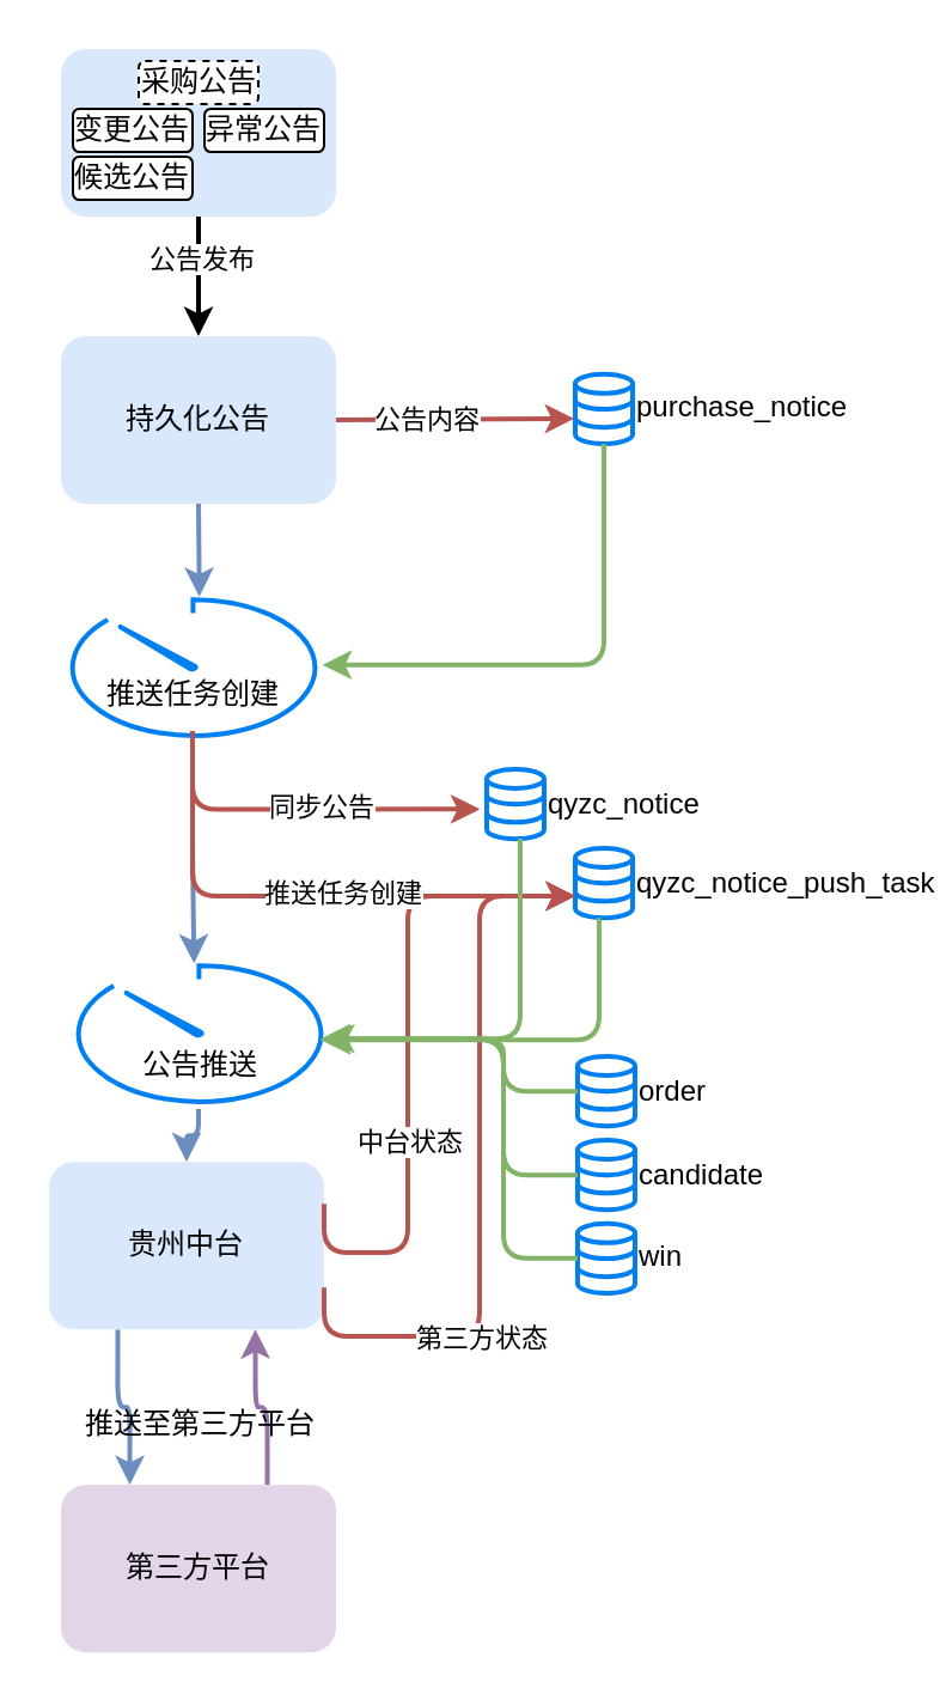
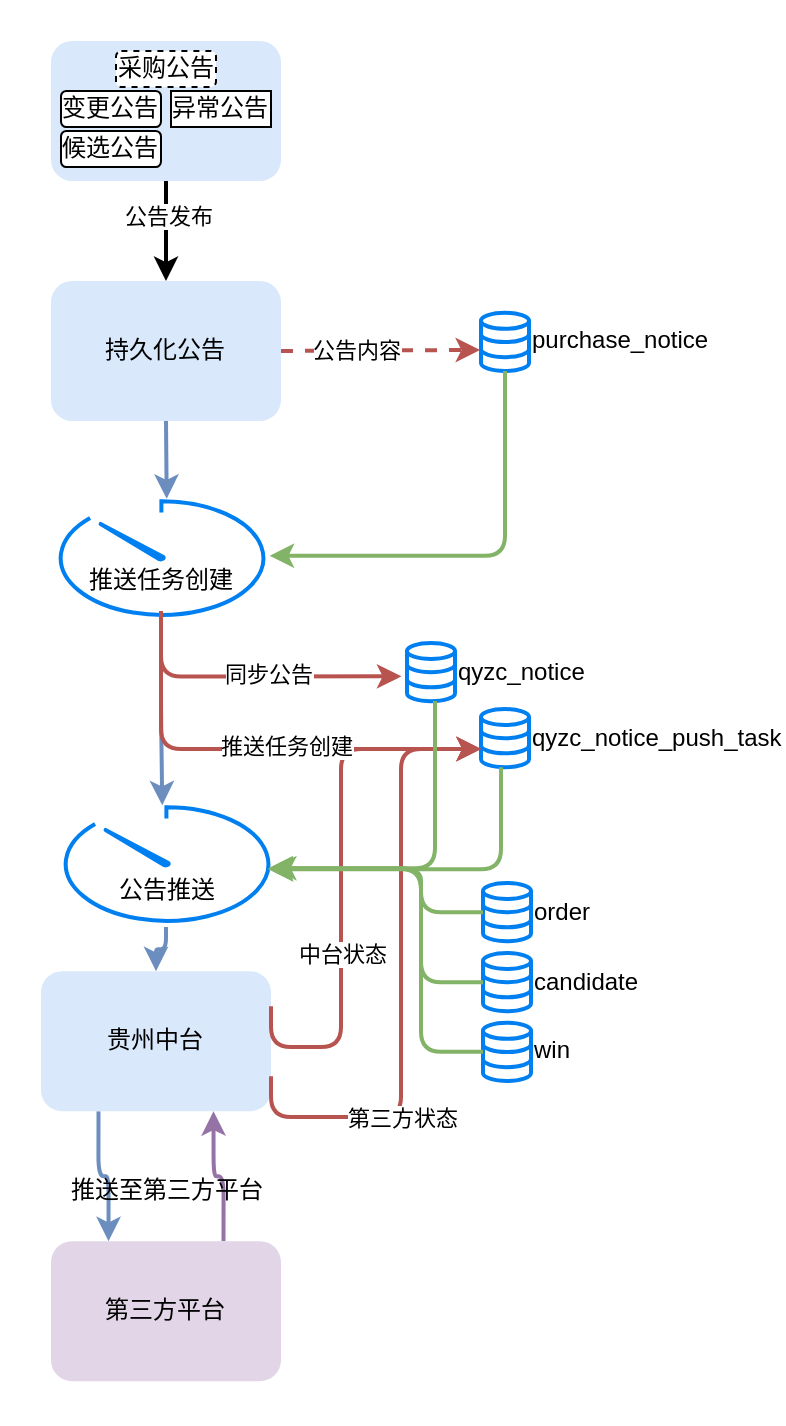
  <mxCell id="0" />
  <mxCell id="1" parent="0" />
  <mxCell id="2" style="edgeStyle=none;html=1;exitX=0.5;exitY=1;exitDx=0;exitDy=0;entryX=0.5;entryY=0;entryDx=0;entryDy=0;strokeWidth=2;fontFamily=仿宋;" edge="1" parent="1" source="4" target="9"><mxGeometry relative="1" as="geometry" /></mxCell>
  <mxCell id="3" value="公告发布" style="edgeLabel;html=1;align=center;verticalAlign=middle;resizable=0;points=[];fontFamily=仿宋;" vertex="1" connectable="0" parent="2"><mxGeometry x="-0.309" y="1" relative="1" as="geometry"><mxPoint as="offset" /></mxGeometry></mxCell>
  <mxCell id="4" value="" style="rounded=1;whiteSpace=wrap;html=1;fillColor=#dae8fc;strokeColor=none;fontFamily=仿宋;" vertex="1" parent="1"><mxGeometry x="25" y="20" width="115" height="70" as="geometry" /></mxCell>
  <mxCell id="5" value="&lt;span style=&quot;color: rgb(0, 0, 0);&quot;&gt;采购公告&lt;/span&gt;" style="rounded=1;whiteSpace=wrap;html=1;fontFamily=仿宋;dashed=1;" vertex="1" parent="1"><mxGeometry x="57.5" y="25" width="50" height="18" as="geometry" /></mxCell>
  <mxCell id="6" value="&lt;span style=&quot;color: rgb(0, 0, 0);&quot;&gt;候选公告&lt;/span&gt;" style="rounded=1;whiteSpace=wrap;html=1;fontFamily=仿宋;" vertex="1" parent="1"><mxGeometry x="30" y="65" width="50" height="18" as="geometry" /></mxCell>
  <mxCell id="7" value="变更公告" style="rounded=1;whiteSpace=wrap;html=1;fontFamily=仿宋;" vertex="1" parent="1"><mxGeometry x="30" y="45" width="50" height="18" as="geometry" /></mxCell>
- <mxCell id="8" value="&lt;span style=&quot;color: rgb(0, 0, 0);&quot;&gt;异常公告&lt;/span&gt;" style="rounded=1;whiteSpace=wrap;html=1;fontFamily=仿宋;" vertex="1" parent="1"><mxGeometry x="85" y="45" width="50" height="18" as="geometry" /></mxCell>
+ <mxCell id="8" value="&lt;span style=&quot;color: rgb(0, 0, 0);&quot;&gt;异常公告&lt;/span&gt;" style="whiteSpace=wrap;html=1;fontFamily=仿宋;rounded=0;" vertex="1" parent="1"><mxGeometry x="85" y="45" width="50" height="18" as="geometry" /></mxCell>
  <mxCell id="9" value="持久化公告" style="rounded=1;whiteSpace=wrap;html=1;fillColor=#dae8fc;strokeColor=none;fontFamily=黑体;" vertex="1" parent="1"><mxGeometry x="25" y="140" width="115" height="70" as="geometry" /></mxCell>
  <mxCell id="10" value="purchase_notice" style="html=1;verticalLabelPosition=middle;align=left;labelBackgroundColor=#ffffff;verticalAlign=middle;strokeWidth=2;strokeColor=#0080F0;shadow=0;dashed=0;shape=mxgraph.ios7.icons.data;labelPosition=right;fontFamily=Helvetica;" vertex="1" parent="1"><mxGeometry x="240" y="155.9" width="24" height="29.1" as="geometry" /></mxCell>
- <mxCell id="11" style="edgeStyle=none;html=1;exitX=1;exitY=0.5;exitDx=0;exitDy=0;entryX=-0.018;entryY=0.638;entryDx=0;entryDy=0;entryPerimeter=0;fillColor=#f8cecc;strokeColor=#b85450;strokeWidth=2;fontFamily=仿宋;" edge="1" parent="1" source="9" target="10"><mxGeometry relative="1" as="geometry" /></mxCell>
+ <mxCell id="11" style="edgeStyle=none;html=1;exitX=1;exitY=0.5;exitDx=0;exitDy=0;entryX=-0.018;entryY=0.638;entryDx=0;entryDy=0;entryPerimeter=0;fillColor=#f8cecc;strokeColor=#b85450;strokeWidth=2;fontFamily=仿宋;dashed=1;" edge="1" parent="1" source="9" target="10"><mxGeometry relative="1" as="geometry" /></mxCell>
  <mxCell id="12" value="公告内容" style="edgeLabel;html=1;align=center;verticalAlign=middle;resizable=0;points=[];fontFamily=仿宋;" vertex="1" connectable="0" parent="11"><mxGeometry x="-0.237" relative="1" as="geometry"><mxPoint as="offset" /></mxGeometry></mxCell>
  <mxCell id="13" value="" style="html=1;verticalLabelPosition=bottom;align=center;labelBackgroundColor=#ffffff;verticalAlign=top;strokeWidth=2;strokeColor=#0080F0;shadow=0;dashed=0;shape=mxgraph.ios7.icons.gauge;fontFamily=仿宋;" vertex="1" parent="1"><mxGeometry x="25" y="250" width="110" height="60" as="geometry" /></mxCell>
  <mxCell id="14" value="推送任务创建" style="text;html=1;align=center;verticalAlign=middle;resizable=0;points=[];autosize=1;strokeColor=none;fillColor=none;fontFamily=仿宋;" vertex="1" parent="1"><mxGeometry x="30" y="275" width="100" height="30" as="geometry" /></mxCell>
  <mxCell id="15" style="edgeStyle=none;html=1;exitX=0.5;exitY=1;exitDx=0;exitDy=0;entryX=0.526;entryY=-0.019;entryDx=0;entryDy=0;entryPerimeter=0;fillColor=#dae8fc;strokeColor=#6c8ebf;strokeWidth=2;fontFamily=仿宋;" edge="1" parent="1" source="9" target="13"><mxGeometry relative="1" as="geometry" /></mxCell>
  <mxCell id="16" value="qyzc_notice" style="html=1;verticalLabelPosition=middle;align=left;labelBackgroundColor=#ffffff;verticalAlign=middle;strokeWidth=2;strokeColor=#0080F0;shadow=0;dashed=0;shape=mxgraph.ios7.icons.data;labelPosition=right;fontFamily=Helvetica;" vertex="1" parent="1"><mxGeometry x="203" y="321" width="24" height="29.1" as="geometry" /></mxCell>
  <mxCell id="17" value="qyzc_notice_push_task" style="html=1;verticalLabelPosition=middle;align=left;labelBackgroundColor=#ffffff;verticalAlign=middle;strokeWidth=2;strokeColor=#0080F0;shadow=0;dashed=0;shape=mxgraph.ios7.icons.data;labelPosition=right;fontFamily=Helvetica;" vertex="1" parent="1"><mxGeometry x="240" y="354" width="24" height="29.1" as="geometry" /></mxCell>
  <mxCell id="18" style="edgeStyle=orthogonalEdgeStyle;html=1;entryX=0.5;entryY=0;entryDx=0;entryDy=0;fillColor=#dae8fc;strokeColor=#6c8ebf;strokeWidth=2;fontFamily=仿宋;" edge="1" parent="1" source="19" target="23"><mxGeometry relative="1" as="geometry" /></mxCell>
  <mxCell id="19" value="" style="html=1;verticalLabelPosition=bottom;align=center;labelBackgroundColor=#ffffff;verticalAlign=top;strokeWidth=2;strokeColor=#0080F0;shadow=0;dashed=0;shape=mxgraph.ios7.icons.gauge;fontFamily=仿宋;" vertex="1" parent="1"><mxGeometry x="27.5" y="403" width="110" height="60" as="geometry" /></mxCell>
  <mxCell id="20" value="公告推送" style="text;html=1;align=center;verticalAlign=middle;resizable=0;points=[];autosize=1;strokeColor=none;fillColor=none;fontFamily=仿宋;" vertex="1" parent="1"><mxGeometry x="47.5" y="430" width="70" height="30" as="geometry" /></mxCell>
  <mxCell id="21" style="edgeStyle=orthogonalEdgeStyle;html=1;entryX=0.483;entryY=-0.014;entryDx=0;entryDy=0;entryPerimeter=0;fillColor=#dae8fc;strokeColor=#6c8ebf;strokeWidth=2;fontFamily=仿宋;" edge="1" parent="1" source="14" target="19"><mxGeometry relative="1" as="geometry" /></mxCell>
  <mxCell id="22" style="edgeStyle=orthogonalEdgeStyle;html=1;exitX=0.25;exitY=1;exitDx=0;exitDy=0;entryX=0.25;entryY=0;entryDx=0;entryDy=0;fillColor=#dae8fc;strokeColor=#6c8ebf;strokeWidth=2;fontFamily=仿宋;" edge="1" parent="1" source="23" target="25"><mxGeometry relative="1" as="geometry" /></mxCell>
  <mxCell id="23" value="贵州中台" style="rounded=1;whiteSpace=wrap;html=1;fillColor=#dae8fc;strokeColor=none;fontFamily=黑体;" vertex="1" parent="1"><mxGeometry x="20" y="485.1" width="115" height="70" as="geometry" /></mxCell>
  <mxCell id="24" style="edgeStyle=orthogonalEdgeStyle;html=1;exitX=0.75;exitY=0;exitDx=0;exitDy=0;entryX=0.75;entryY=1;entryDx=0;entryDy=0;fillColor=#e1d5e7;strokeColor=#9673a6;strokeWidth=2;fontFamily=仿宋;" edge="1" parent="1" source="25" target="23"><mxGeometry relative="1" as="geometry" /></mxCell>
  <mxCell id="25" value="第三方平台" style="rounded=1;whiteSpace=wrap;html=1;fillColor=#e1d5e7;strokeColor=none;fontFamily=黑体;" vertex="1" parent="1"><mxGeometry x="25" y="620.1" width="115" height="70" as="geometry" /></mxCell>
  <mxCell id="26" style="edgeStyle=orthogonalEdgeStyle;html=1;entryX=0;entryY=0.687;entryDx=0;entryDy=0;entryPerimeter=0;fillColor=#f8cecc;strokeColor=#b85450;exitX=1;exitY=0.25;exitDx=0;exitDy=0;strokeWidth=2;fontFamily=仿宋;" edge="1" parent="1" source="23" target="17"><mxGeometry relative="1" as="geometry"><Array as="points"><mxPoint x="170" y="523" /><mxPoint x="170" y="374" /></Array></mxGeometry></mxCell>
  <mxCell id="27" value="中台状态" style="edgeLabel;html=1;align=center;verticalAlign=middle;resizable=0;points=[];fontFamily=仿宋;" vertex="1" connectable="0" parent="26"><mxGeometry x="-0.254" relative="1" as="geometry"><mxPoint as="offset" /></mxGeometry></mxCell>
  <mxCell id="28" style="edgeStyle=orthogonalEdgeStyle;html=1;exitX=1;exitY=0.75;exitDx=0;exitDy=0;entryX=0;entryY=0.687;entryDx=0;entryDy=0;entryPerimeter=0;fillColor=#f8cecc;strokeColor=#b85450;strokeWidth=2;fontFamily=仿宋;" edge="1" parent="1" source="23" target="17"><mxGeometry relative="1" as="geometry"><Array as="points"><mxPoint x="200" y="558" /><mxPoint x="200" y="374" /></Array></mxGeometry></mxCell>
  <mxCell id="29" value="第三方状态" style="edgeLabel;html=1;align=center;verticalAlign=middle;resizable=0;points=[];" vertex="1" connectable="0" parent="28"><mxGeometry x="-0.452" relative="1" as="geometry"><mxPoint as="offset" /></mxGeometry></mxCell>
  <mxCell id="30" style="edgeStyle=orthogonalEdgeStyle;html=1;entryX=0;entryY=0.687;entryDx=0;entryDy=0;entryPerimeter=0;fillColor=#f8cecc;strokeColor=#b85450;strokeWidth=2;fontFamily=仿宋;" edge="1" parent="1" source="13" target="17"><mxGeometry relative="1" as="geometry"><Array as="points"><mxPoint y="374" x="80" /></Array></mxGeometry></mxCell>
  <mxCell id="31" value="&lt;span style=&quot;color: rgb(0, 0, 0); font-family: 仿宋;&quot;&gt;推送任务创建&lt;/span&gt;" style="edgeLabel;html=1;align=center;verticalAlign=middle;resizable=0;points=[];" vertex="1" connectable="0" parent="30"><mxGeometry x="0.131" y="1" relative="1" as="geometry"><mxPoint as="offset" /></mxGeometry></mxCell>
  <mxCell id="32" value="推送至第三方平台" style="text;html=1;align=center;verticalAlign=middle;resizable=0;points=[];autosize=1;strokeColor=none;fillColor=none;fontFamily=仿宋;" vertex="1" parent="1"><mxGeometry x="22.5" y="580.1" width="120" height="30" as="geometry" /></mxCell>
  <mxCell id="33" style="edgeStyle=orthogonalEdgeStyle;html=1;entryX=0.994;entryY=0.457;entryDx=0;entryDy=0;entryPerimeter=0;fillColor=#d5e8d4;strokeColor=#82b366;strokeWidth=2;" edge="1" parent="1" source="10" target="13"><mxGeometry relative="1" as="geometry"><Array as="points"><mxPoint x="252" y="277" /></Array></mxGeometry></mxCell>
  <mxCell id="34" value="order" style="html=1;verticalLabelPosition=middle;align=left;labelBackgroundColor=#ffffff;verticalAlign=middle;strokeWidth=2;strokeColor=#0080F0;shadow=0;dashed=0;shape=mxgraph.ios7.icons.data;labelPosition=right;fontFamily=Helvetica;" vertex="1" parent="1"><mxGeometry x="241" y="441" width="24" height="29.1" as="geometry" /></mxCell>
  <mxCell id="35" value="candidate" style="html=1;verticalLabelPosition=middle;align=left;labelBackgroundColor=#ffffff;verticalAlign=middle;strokeWidth=2;strokeColor=#0080F0;shadow=0;dashed=0;shape=mxgraph.ios7.icons.data;labelPosition=right;fontFamily=Helvetica;" vertex="1" parent="1"><mxGeometry x="241" y="476" width="24" height="29.1" as="geometry" /></mxCell>
  <mxCell id="36" value="win" style="html=1;verticalLabelPosition=middle;align=left;labelBackgroundColor=#ffffff;verticalAlign=middle;strokeWidth=2;strokeColor=#0080F0;shadow=0;dashed=0;shape=mxgraph.ios7.icons.data;labelPosition=right;fontFamily=Helvetica;" vertex="1" parent="1"><mxGeometry x="241" y="510.9" width="24" height="29.1" as="geometry" /></mxCell>
  <mxCell id="37" style="edgeStyle=orthogonalEdgeStyle;html=1;entryX=0.964;entryY=0.516;entryDx=0;entryDy=0;entryPerimeter=0;strokeWidth=2;fillColor=#d5e8d4;strokeColor=#82b366;" edge="1" parent="1" source="35" target="19"><mxGeometry relative="1" as="geometry"><Array as="points"><mxPoint x="210" y="491" /><mxPoint x="210" y="434" /></Array></mxGeometry></mxCell>
  <mxCell id="38" style="edgeStyle=orthogonalEdgeStyle;html=1;entryX=0.963;entryY=0.513;entryDx=0;entryDy=0;entryPerimeter=0;strokeWidth=2;fillColor=#d5e8d4;strokeColor=#82b366;" edge="1" parent="1" source="36" target="19"><mxGeometry relative="1" as="geometry"><Array as="points"><mxPoint x="210" y="525" /><mxPoint x="210" y="434" /></Array></mxGeometry></mxCell>
  <mxCell id="39" style="edgeStyle=orthogonalEdgeStyle;html=1;entryX=0.965;entryY=0.512;entryDx=0;entryDy=0;entryPerimeter=0;strokeWidth=2;fillColor=#d5e8d4;strokeColor=#82b366;" edge="1" parent="1" source="34" target="19"><mxGeometry relative="1" as="geometry"><Array as="points"><mxPoint x="210" y="456" /><mxPoint x="210" y="434" /></Array></mxGeometry></mxCell>
  <mxCell id="40" style="edgeStyle=orthogonalEdgeStyle;html=1;entryX=0.967;entryY=0.519;entryDx=0;entryDy=0;entryPerimeter=0;strokeWidth=2;fillColor=#d5e8d4;strokeColor=#82b366;" edge="1" parent="1" source="17" target="19"><mxGeometry relative="1" as="geometry"><Array as="points"><mxPoint x="250" y="434" /></Array></mxGeometry></mxCell>
  <mxCell id="41" style="edgeStyle=orthogonalEdgeStyle;html=1;entryX=-0.117;entryY=0.573;entryDx=0;entryDy=0;entryPerimeter=0;fillColor=#f8cecc;strokeColor=#b85450;strokeWidth=2;" edge="1" parent="1" source="14" target="16"><mxGeometry relative="1" as="geometry"><Array as="points"><mxPoint y="338" x="80" /></Array></mxGeometry></mxCell>
  <mxCell id="42" value="&lt;span style=&quot;color: rgb(0, 0, 0); font-family: 仿宋;&quot;&gt;同步公告&lt;/span&gt;" style="edgeLabel;html=1;align=center;verticalAlign=middle;resizable=0;points=[];" vertex="1" connectable="0" parent="41"><mxGeometry x="0.13" y="1" relative="1" as="geometry"><mxPoint as="offset" /></mxGeometry></mxCell>
  <mxCell id="43" style="edgeStyle=orthogonalEdgeStyle;html=1;entryX=0.968;entryY=0.545;entryDx=0;entryDy=0;entryPerimeter=0;strokeWidth=2;fillColor=#d5e8d4;strokeColor=#82b366;" edge="1" parent="1"><mxGeometry relative="1" as="geometry"><mxPoint x="217" y="350" as="sourcePoint" /><mxPoint x="135.5" y="433.6" as="targetPoint" /><Array as="points"><mxPoint x="216.52" y="433.9" /></Array></mxGeometry></mxCell>
